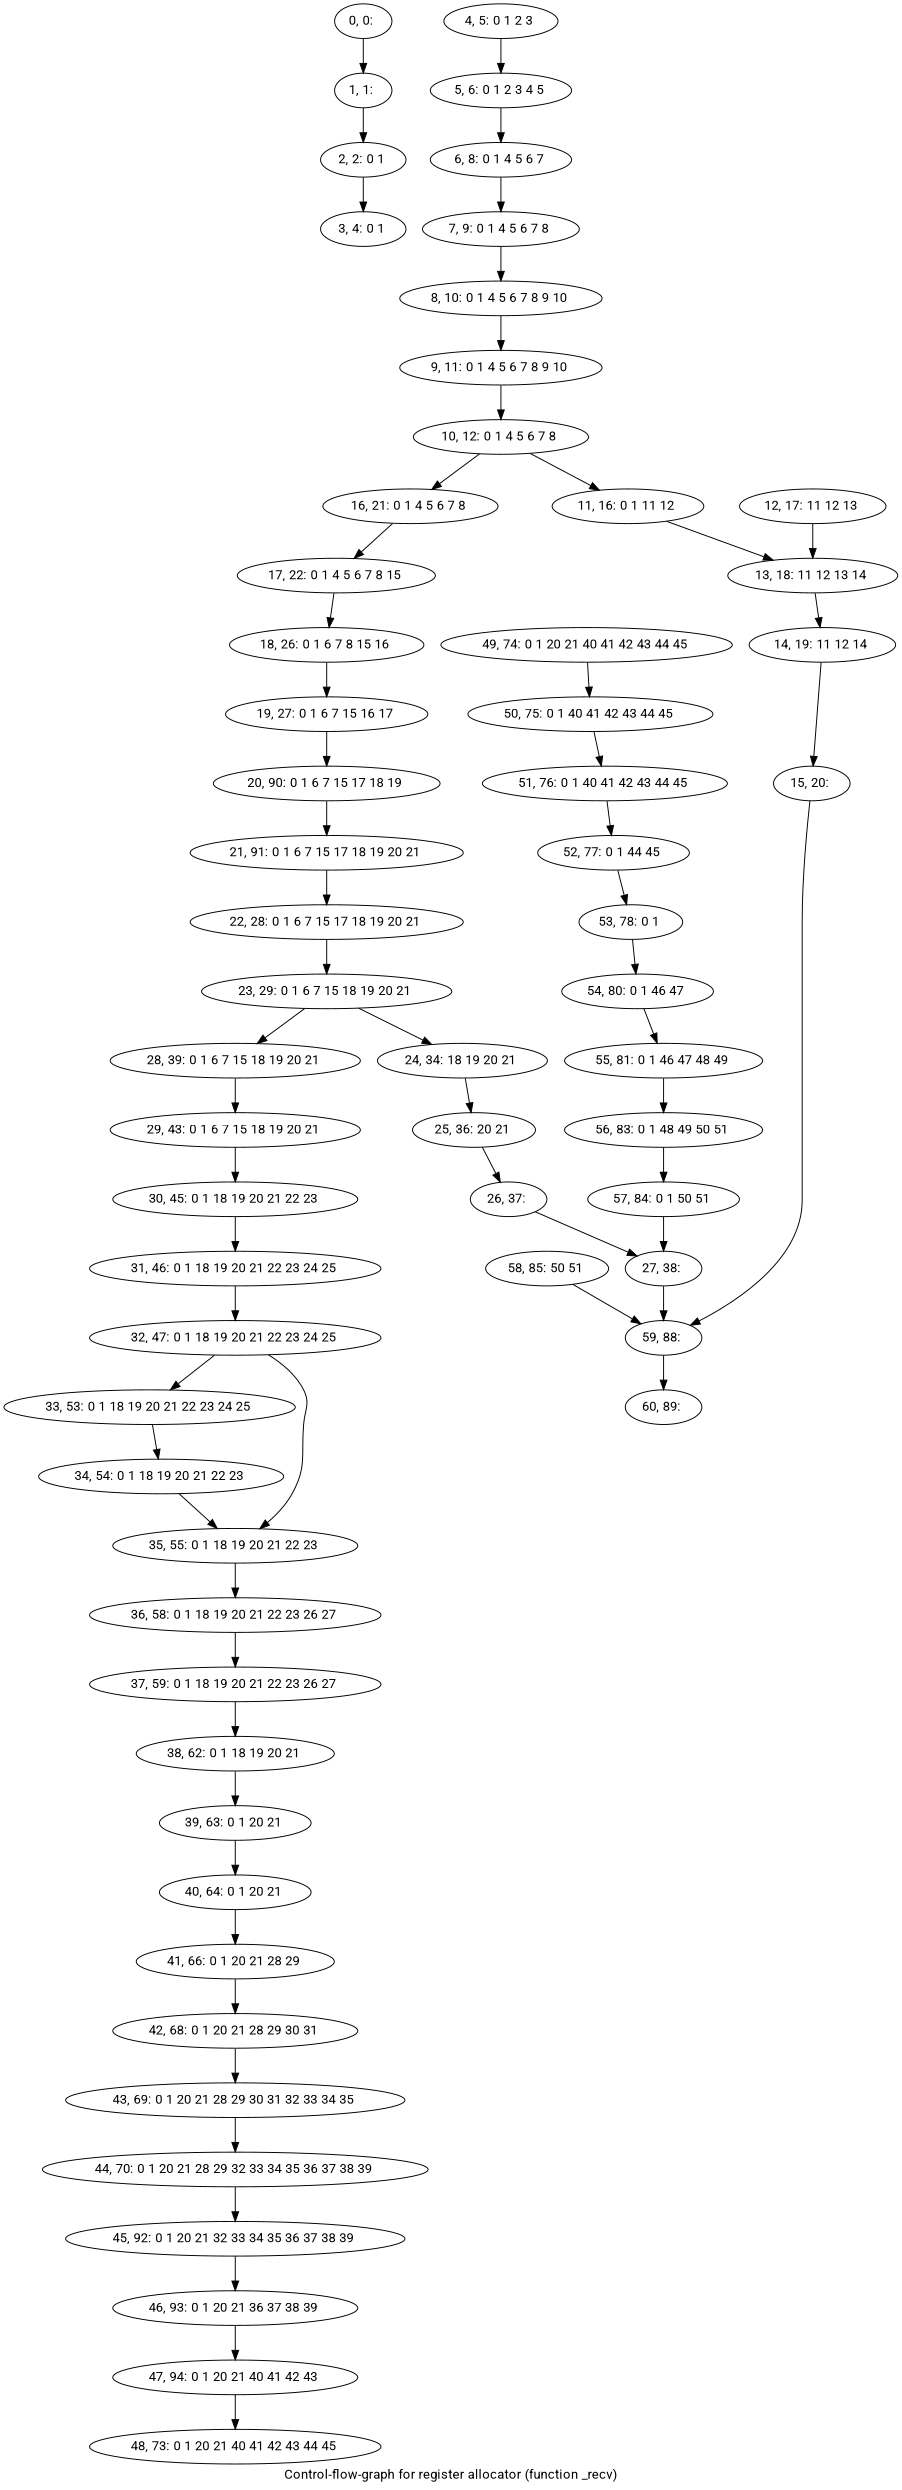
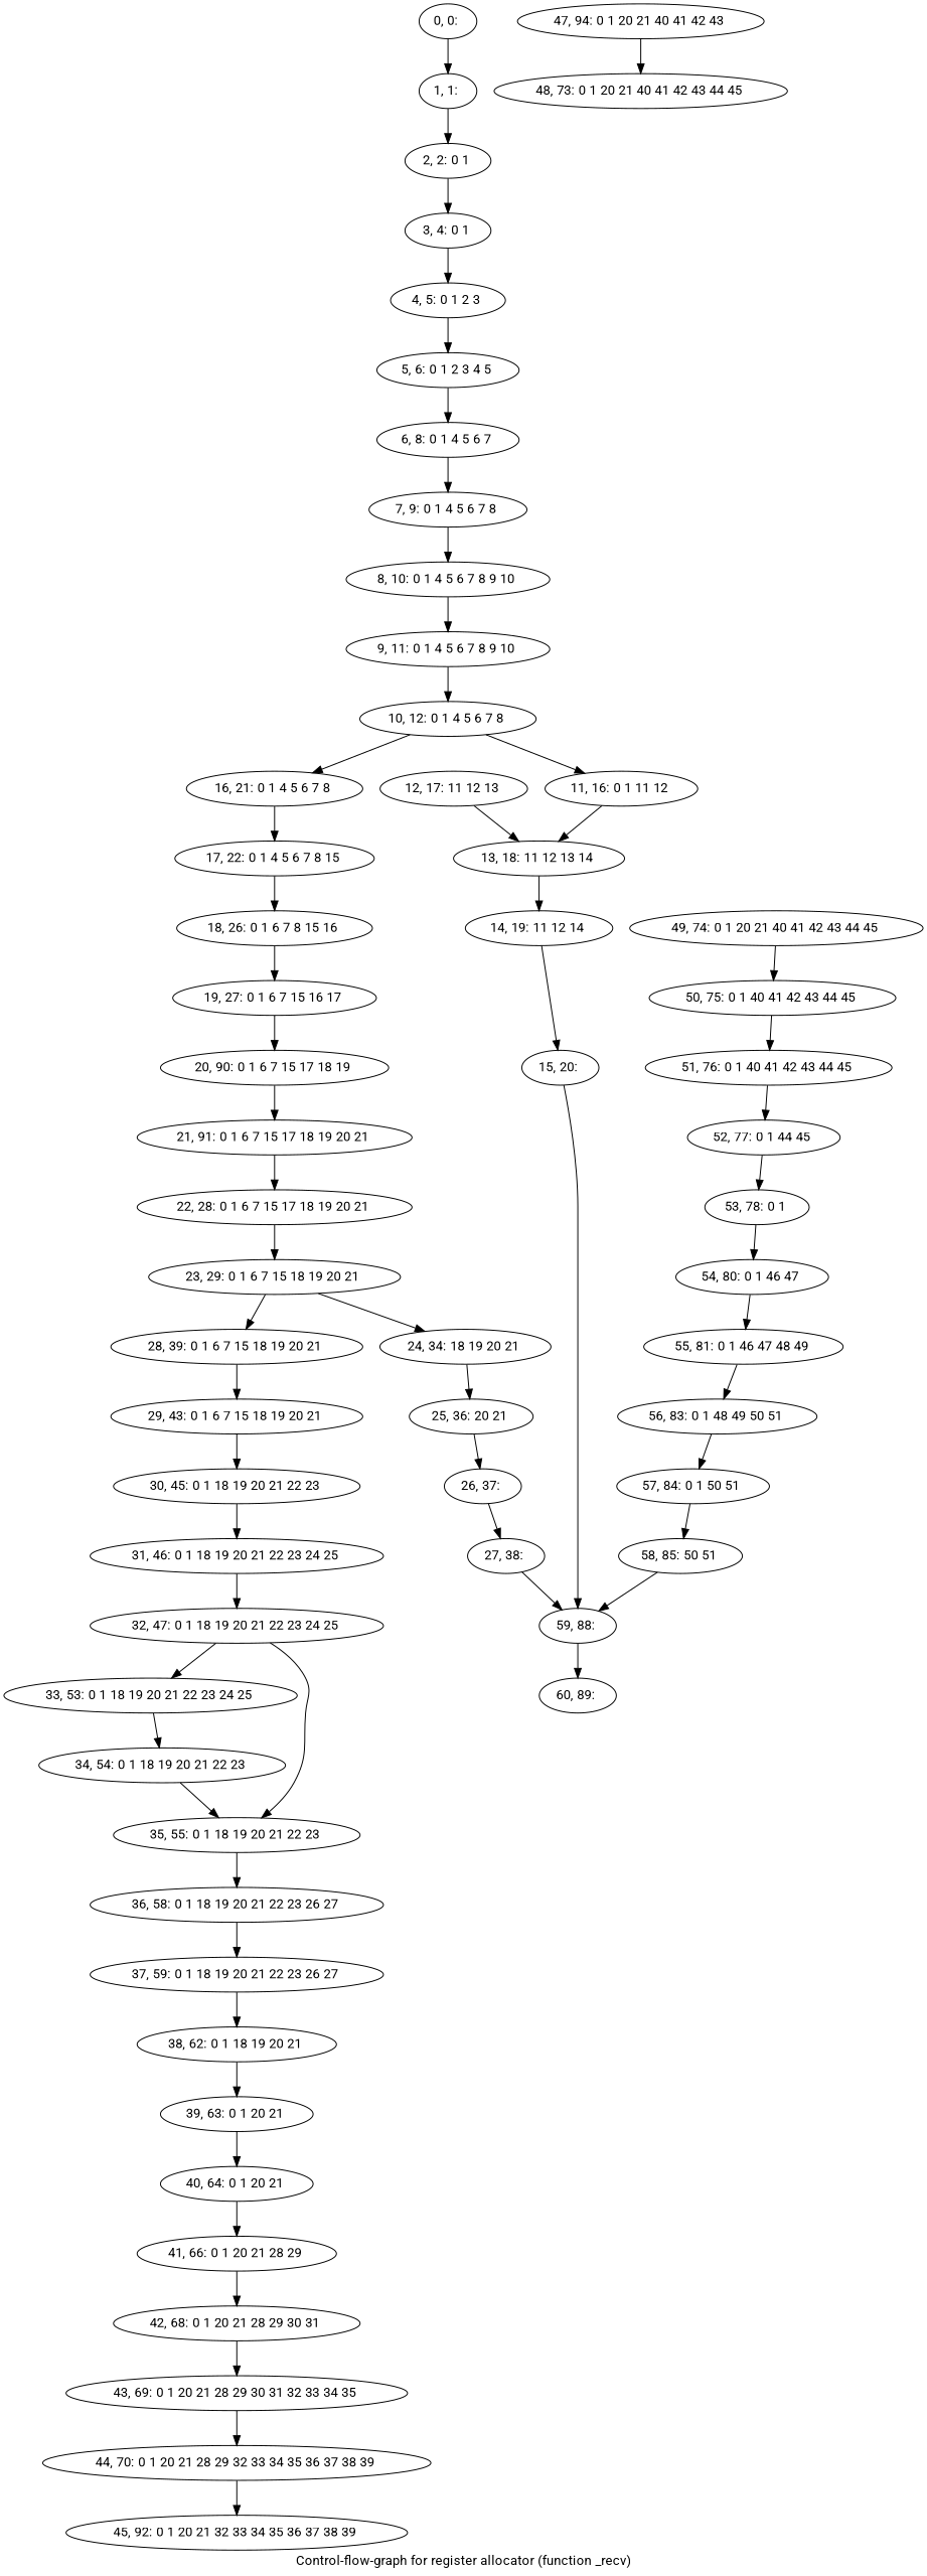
  digraph {
    fontname=Roboto
    label="Control-flow-graph for register allocator (function _recv)"
    node [fontname=Roboto]
    edge [fontname=Roboto]
    n1 [label="0, 0: "]
    n2 [label="1, 1: "]
    n3 [label="2, 2: 0 1 "]
    n4 [label="3, 4: 0 1 "]
    n5 [label="4, 5: 0 1 2 3 "]
    n6 [label="5, 6: 0 1 2 3 4 5 "]
    n7 [label="6, 8: 0 1 4 5 6 7 "]
    n8 [label="7, 9: 0 1 4 5 6 7 8 "]
    n9 [label="8, 10: 0 1 4 5 6 7 8 9 10 "]
    n10 [label="9, 11: 0 1 4 5 6 7 8 9 10 "]
    n11 [label="10, 12: 0 1 4 5 6 7 8 "]
    n12 [label="11, 16: 0 1 11 12 "]
    n13 [label="16, 21: 0 1 4 5 6 7 8 "]
    n14 [label="13, 18: 11 12 13 14 "]
    n15 [label="17, 22: 0 1 4 5 6 7 8 15 "]
    n16 [label="12, 17: 11 12 13 "]
    n17 [label="14, 19: 11 12 14 "]
    n18 [label="15, 20: "]
    n19 [label="59, 88: "]
    n20 [label="60, 89: "]
    n21 [label="18, 26: 0 1 6 7 8 15 16 "]
    n22 [label="19, 27: 0 1 6 7 15 16 17 "]
    n23 [label="20, 90: 0 1 6 7 15 17 18 19 "]
    n24 [label="21, 91: 0 1 6 7 15 17 18 19 20 21 "]
    n25 [label="22, 28: 0 1 6 7 15 17 18 19 20 21 "]
    n26 [label="23, 29: 0 1 6 7 15 18 19 20 21 "]
    n27 [label="24, 34: 18 19 20 21 "]
    n28 [label="28, 39: 0 1 6 7 15 18 19 20 21 "]
    n29 [label="25, 36: 20 21 "]
    n30 [label="29, 43: 0 1 6 7 15 18 19 20 21 "]
    n31 [label="26, 37: "]
    n32 [label="27, 38: "]
    n33 [label="30, 45: 0 1 18 19 20 21 22 23 "]
    n34 [label="31, 46: 0 1 18 19 20 21 22 23 24 25 "]
    n35 [label="32, 47: 0 1 18 19 20 21 22 23 24 25 "]
    n36 [label="33, 53: 0 1 18 19 20 21 22 23 24 25 "]
    n37 [label="35, 55: 0 1 18 19 20 21 22 23 "]
    n38 [label="34, 54: 0 1 18 19 20 21 22 23 "]
    n39 [label="36, 58: 0 1 18 19 20 21 22 23 26 27 "]
    n40 [label="37, 59: 0 1 18 19 20 21 22 23 26 27 "]
    n41 [label="38, 62: 0 1 18 19 20 21 "]
    n42 [label="39, 63: 0 1 20 21 "]
    n43 [label="40, 64: 0 1 20 21 "]
    n44 [label="41, 66: 0 1 20 21 28 29 "]
    n45 [label="42, 68: 0 1 20 21 28 29 30 31 "]
    n46 [label="43, 69: 0 1 20 21 28 29 30 31 32 33 34 35 "]
    n47 [label="44, 70: 0 1 20 21 28 29 32 33 34 35 36 37 38 39 "]
    n48 [label="45, 92: 0 1 20 21 32 33 34 35 36 37 38 39 "]
-   n49 [label="46, 93: 0 1 20 21 36 37 38 39 "]
    n50 [label="47, 94: 0 1 20 21 40 41 42 43 "]
    n51 [label="48, 73: 0 1 20 21 40 41 42 43 44 45 "]
    n52 [label="49, 74: 0 1 20 21 40 41 42 43 44 45 "]
    n53 [label="50, 75: 0 1 40 41 42 43 44 45 "]
    n54 [label="51, 76: 0 1 40 41 42 43 44 45 "]
    n55 [label="52, 77: 0 1 44 45 "]
    n56 [label="53, 78: 0 1 "]
    n57 [label="54, 80: 0 1 46 47 "]
    n58 [label="55, 81: 0 1 46 47 48 49 "]
    n59 [label="56, 83: 0 1 48 49 50 51 "]
    n60 [label="57, 84: 0 1 50 51 "]
    n61 [label="58, 85: 50 51 "]
    n1 -> n2
    n2 -> n3
    n3 -> n4
+   n4 -> n5
    n5 -> n6
    n6 -> n7
    n7 -> n8
    n8 -> n9
    n9 -> n10
    n10 -> n11
    n11 -> n12
    n11 -> n13
    n12 -> n14
    n13 -> n15
    n14 -> n17
    n15 -> n21
    n16 -> n14
    n17 -> n18
    n18 -> n19
    n19 -> n20
    n21 -> n22
    n22 -> n23
    n23 -> n24
    n24 -> n25
    n25 -> n26
    n26 -> n27
    n26 -> n28
    n27 -> n29
    n28 -> n30
    n29 -> n31
    n30 -> n33
    n31 -> n32
    n32 -> n19
    n33 -> n34
    n34 -> n35
    n35 -> n36
    n35 -> n37
    n36 -> n38
    n37 -> n39
    n38 -> n37
    n39 -> n40
    n40 -> n41
    n41 -> n42
    n42 -> n43
    n43 -> n44
    n44 -> n45
    n45 -> n46
    n46 -> n47
    n47 -> n48
-   n48 -> n49
-   n49 -> n50
    n50 -> n51
    n52 -> n53
    n53 -> n54
    n54 -> n55
    n55 -> n56
    n56 -> n57
    n57 -> n58
    n58 -> n59
    n59 -> n60
-   n60 -> n32
+   n60 -> n61
    n61 -> n19
  }
